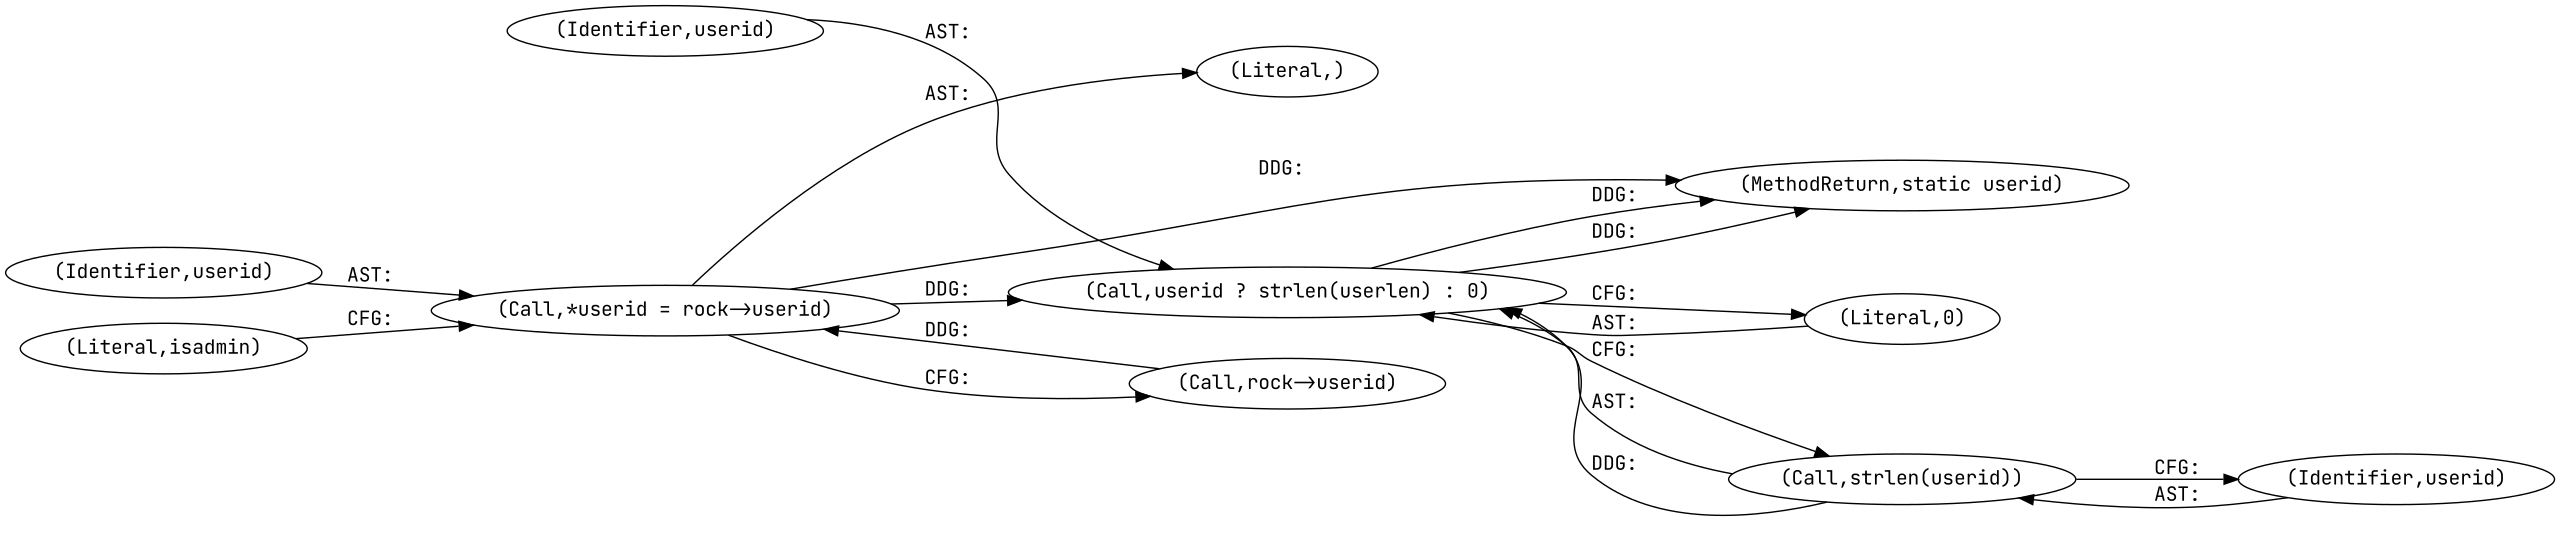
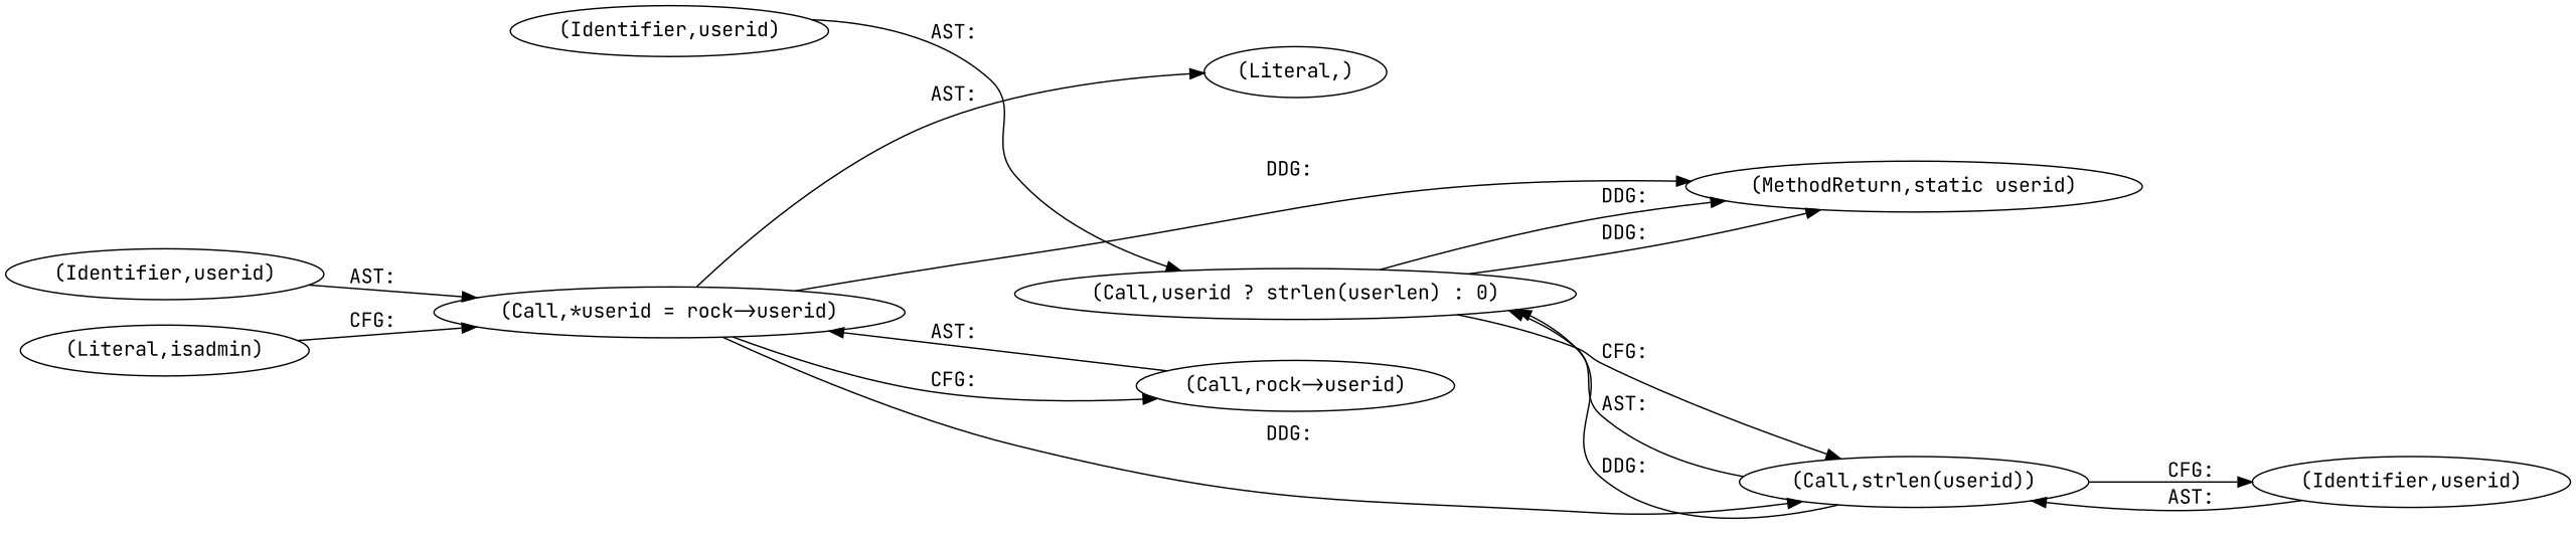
  digraph {
    fontname="JetBrains Mono"
    rankdir=LR
    node [fontname="JetBrains Mono"]
    edge [fontname="JetBrains Mono"]
    n1 [label="(Call,userid ? strlen(userlen) : 0)"]
    n2 [label="(Call,strlen(userid))"]
    n3 [label="(MethodReturn,static userid)"]
-   n4 [label="(Literal,0)"]
    n5 [label="(Identifier,userid)"]
    n6 [label="(Call,*userid = rock->userid)"]
    n7 [label="(Literal,)"]
    n8 [label="(Call,rock->userid)"]
    n9 [label="(Identifier,userid)"]
    n10 [label="(Literal,isadmin)"]
    n11 [label="(Identifier,userid)"]
    n1 -> n2 [label="CFG: "]
    n1 -> n3 [label="DDG: "]
    n1 -> n3 [label="DDG: "]
-   n1 -> n4 [label="CFG: "]
    n2 -> n1 [label="AST: "]
    n2 -> n1 [label="DDG: "]
    n2 -> n5 [label="CFG: "]
-   n4 -> n1 [label="AST: "]
    n5 -> n2 [label="AST: "]
-   n6 -> n1 [label="DDG: "]
+   n6 -> n2 [label="DDG: "]
    n6 -> n3 [label="DDG: "]
    n6 -> n7 [label="AST: "]
    n6 -> n8 [label="CFG: "]
-   n8 -> n6 [label="DDG: "]
+   n8 -> n6 [label="AST: "]
    n9 -> n6 [label="AST: "]
    n10 -> n6 [label="CFG: "]
    n11 -> n1 [label="AST: "]
  }
